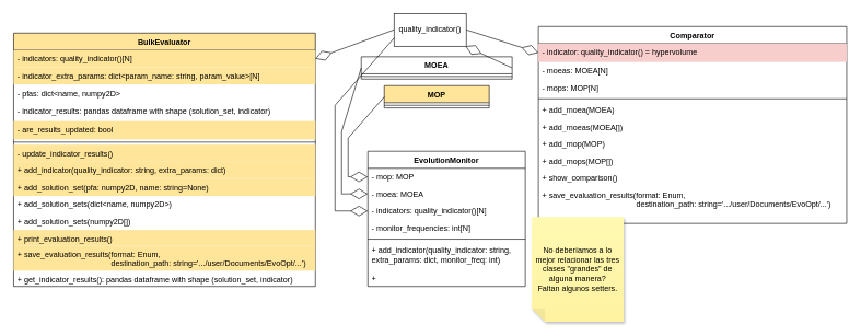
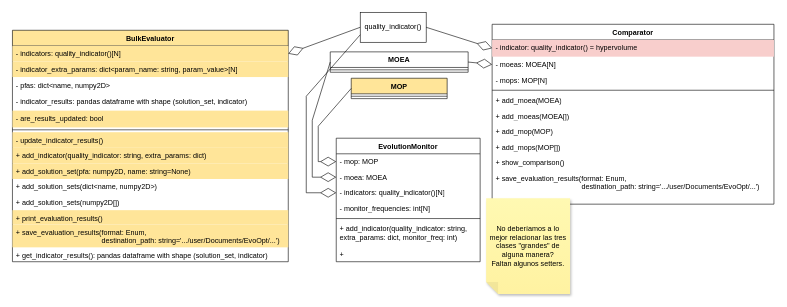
  <mxCell id="0" />
  <mxCell id="1" parent="0" />
  <mxCell id="2" value="BulkEvaluator" style="swimlane;fontStyle=1;align=center;verticalAlign=top;childLayout=stackLayout;horizontal=1;startSize=26;horizontalStack=0;resizeParent=1;resizeLast=0;collapsible=1;marginBottom=0;rounded=0;shadow=0;strokeWidth=1;fillColor=#FFE599;" parent="1" vertex="1"><mxGeometry y="50" width="460" height="386" as="geometry" x="20"><mxRectangle x="220" y="120" width="160" height="26" as="alternateBounds" /></mxGeometry></mxCell>
  <mxCell id="3" value="- indicators: quality_indicator()[N]" style="text;align=left;verticalAlign=top;spacingLeft=4;spacingRight=4;overflow=hidden;rotatable=0;points=[[0,0.5],[1,0.5]];portConstraint=eastwest;fillColor=#FFE599;" parent="2" vertex="1"><mxGeometry y="26" width="460" height="26" as="geometry" /></mxCell>
  <mxCell id="4" value="- indicator_extra_params: dict&lt;param_name: string, param_value&gt;[N]" style="text;align=left;verticalAlign=top;spacingLeft=4;spacingRight=4;overflow=hidden;rotatable=0;points=[[0,0.5],[1,0.5]];portConstraint=eastwest;rounded=0;shadow=0;html=0;fillColor=#FFE599;" parent="2" vertex="1"><mxGeometry y="52" width="460" height="26" as="geometry" /></mxCell>
  <mxCell id="5" value="- pfas: dict&lt;name, numpy2D&gt;" style="text;align=left;verticalAlign=top;spacingLeft=4;spacingRight=4;overflow=hidden;rotatable=0;points=[[0,0.5],[1,0.5]];portConstraint=eastwest;rounded=0;shadow=0;html=0;" parent="2" vertex="1"><mxGeometry y="78" width="460" height="28" as="geometry" /></mxCell>
  <mxCell id="6" value="- indicator_results: pandas dataframe with shape (solution_set, indicator)" style="text;align=left;verticalAlign=top;spacingLeft=4;spacingRight=4;overflow=hidden;rotatable=0;points=[[0,0.5],[1,0.5]];portConstraint=eastwest;rounded=0;shadow=0;html=0;" parent="2" vertex="1"><mxGeometry y="106" width="460" height="28" as="geometry" /></mxCell>
  <mxCell id="7" value="- are_results_updated: bool" style="text;align=left;verticalAlign=top;spacingLeft=4;spacingRight=4;overflow=hidden;rotatable=0;points=[[0,0.5],[1,0.5]];portConstraint=eastwest;rounded=0;shadow=0;html=0;fillColor=#FFE599;" parent="2" vertex="1"><mxGeometry y="134" width="460" height="28" as="geometry" /></mxCell>
  <mxCell id="8" value="" style="line;html=1;strokeWidth=1;align=left;verticalAlign=middle;spacingTop=-1;spacingLeft=3;spacingRight=3;rotatable=0;labelPosition=right;points=[];portConstraint=eastwest;" parent="2" vertex="1"><mxGeometry y="162" width="460" height="8" as="geometry" /></mxCell>
  <mxCell id="9" value="- update_indicator_results()" style="text;align=left;verticalAlign=top;spacingLeft=4;spacingRight=4;overflow=hidden;rotatable=0;points=[[0,0.5],[1,0.5]];portConstraint=eastwest;fillColor=#FFE599;" parent="2" vertex="1"><mxGeometry y="170" width="460" height="26" as="geometry" /></mxCell>
  <mxCell id="10" value="+ add_indicator(quality_indicator: string, extra_params: dict)" style="text;align=left;verticalAlign=top;spacingLeft=4;spacingRight=4;overflow=hidden;rotatable=0;points=[[0,0.5],[1,0.5]];portConstraint=eastwest;fillColor=#FFE599;" parent="2" vertex="1"><mxGeometry y="196" width="460" height="26" as="geometry" /></mxCell>
  <mxCell id="11" value="+ add_solution_set(pfa: numpy2D, name: string=None)" style="text;align=left;verticalAlign=top;spacingLeft=4;spacingRight=4;overflow=hidden;rotatable=0;points=[[0,0.5],[1,0.5]];portConstraint=eastwest;strokeColor=none;fillColor=#FFE599;" parent="2" vertex="1"><mxGeometry y="222" width="460" height="26" as="geometry" /></mxCell>
  <mxCell id="12" value="+ add_solution_sets(dict&lt;name, numpy2D&gt;)" style="text;align=left;verticalAlign=top;spacingLeft=4;spacingRight=4;overflow=hidden;rotatable=0;points=[[0,0.5],[1,0.5]];portConstraint=eastwest;" parent="2" vertex="1"><mxGeometry y="248" width="460" height="26" as="geometry" /></mxCell>
  <mxCell id="13" value="+ add_solution_sets(numpy2D[])" style="text;align=left;verticalAlign=top;spacingLeft=4;spacingRight=4;overflow=hidden;rotatable=0;points=[[0,0.5],[1,0.5]];portConstraint=eastwest;" parent="2" vertex="1"><mxGeometry y="274" width="460" height="26" as="geometry" /></mxCell>
  <mxCell id="14" value="+ print_evaluation_results()" style="text;align=left;verticalAlign=top;spacingLeft=4;spacingRight=4;overflow=hidden;rotatable=0;points=[[0,0.5],[1,0.5]];portConstraint=eastwest;fillColor=#FFE599;" parent="2" vertex="1"><mxGeometry y="300" width="460" height="24" as="geometry" /></mxCell>
  <mxCell id="15" value="+ save_evaluation_results(format: Enum, &#10;                                           destination_path: string='.../user/Documents/EvoOpt/...')" style="text;align=left;verticalAlign=top;spacingLeft=4;spacingRight=4;overflow=hidden;rotatable=0;points=[[0,0.5],[1,0.5]];portConstraint=eastwest;fillColor=#FFE599;" parent="2" vertex="1"><mxGeometry y="324" width="460" height="38" as="geometry" /></mxCell>
  <mxCell id="16" value="+ get_indicator_results(): pandas dataframe with shape (solution_set, indicator)" style="text;align=left;verticalAlign=top;spacingLeft=4;spacingRight=4;overflow=hidden;rotatable=0;points=[[0,0.5],[1,0.5]];portConstraint=eastwest;fillColor=none;" parent="2" vertex="1"><mxGeometry y="362" width="460" height="24" as="geometry" /></mxCell>
  <mxCell id="17" value="Comparator" style="swimlane;fontStyle=1;align=center;verticalAlign=top;childLayout=stackLayout;horizontal=1;startSize=26;horizontalStack=0;resizeParent=1;resizeParentMax=0;resizeLast=0;collapsible=1;marginBottom=0;whiteSpace=wrap;html=1;" parent="1" vertex="1"><mxGeometry x="820" y="40" width="470" height="300" as="geometry" /></mxCell>
  <mxCell id="18" value="- indicator: quality_indicator() = hypervolume" style="text;strokeColor=none;fillColor=#F8CECC;align=left;verticalAlign=top;spacingLeft=4;spacingRight=4;overflow=hidden;rotatable=0;points=[[0,0.5],[1,0.5]];portConstraint=eastwest;whiteSpace=wrap;html=1;" parent="17" vertex="1"><mxGeometry y="26" width="470" height="28" as="geometry" /></mxCell>
  <mxCell id="19" value="- moeas: MOEA[N]" style="text;strokeColor=none;fillColor=none;align=left;verticalAlign=top;spacingLeft=4;spacingRight=4;overflow=hidden;rotatable=0;points=[[0,0.5],[1,0.5]];portConstraint=eastwest;whiteSpace=wrap;html=1;" parent="17" vertex="1"><mxGeometry y="54" width="470" height="26" as="geometry" /></mxCell>
  <mxCell id="20" value="- mops: MOP[N]" style="text;strokeColor=none;fillColor=none;align=left;verticalAlign=top;spacingLeft=4;spacingRight=4;overflow=hidden;rotatable=0;points=[[0,0.5],[1,0.5]];portConstraint=eastwest;whiteSpace=wrap;html=1;" parent="17" vertex="1"><mxGeometry y="80" width="470" height="26" as="geometry" /></mxCell>
  <mxCell id="21" value="" style="line;strokeWidth=1;fillColor=none;align=left;verticalAlign=middle;spacingTop=-1;spacingLeft=3;spacingRight=3;rotatable=0;labelPosition=right;points=[];portConstraint=eastwest;strokeColor=inherit;" parent="17" vertex="1"><mxGeometry y="106" width="470" height="8" as="geometry" /></mxCell>
  <mxCell id="22" value="+ add_moea(MOEA)" style="text;strokeColor=none;fillColor=none;align=left;verticalAlign=top;spacingLeft=4;spacingRight=4;overflow=hidden;rotatable=0;points=[[0,0.5],[1,0.5]];portConstraint=eastwest;whiteSpace=wrap;html=1;" parent="17" vertex="1"><mxGeometry y="114" width="470" height="26" as="geometry" /></mxCell>
  <mxCell id="23" value="+ add_moeas(MOEA[])" style="text;strokeColor=none;fillColor=none;align=left;verticalAlign=top;spacingLeft=4;spacingRight=4;overflow=hidden;rotatable=0;points=[[0,0.5],[1,0.5]];portConstraint=eastwest;whiteSpace=wrap;html=1;" parent="17" vertex="1"><mxGeometry y="140" width="470" height="26" as="geometry" /></mxCell>
  <mxCell id="24" value="+ add_mop(MOP)" style="text;strokeColor=none;fillColor=none;align=left;verticalAlign=top;spacingLeft=4;spacingRight=4;overflow=hidden;rotatable=0;points=[[0,0.5],[1,0.5]];portConstraint=eastwest;whiteSpace=wrap;html=1;" parent="17" vertex="1"><mxGeometry y="166" width="470" height="26" as="geometry" /></mxCell>
  <mxCell id="25" value="+ add_mops(MOP[])" style="text;strokeColor=none;fillColor=none;align=left;verticalAlign=top;spacingLeft=4;spacingRight=4;overflow=hidden;rotatable=0;points=[[0,0.5],[1,0.5]];portConstraint=eastwest;whiteSpace=wrap;html=1;" parent="17" vertex="1"><mxGeometry y="192" width="470" height="26" as="geometry" /></mxCell>
  <mxCell id="26" value="+ show_comparison()" style="text;strokeColor=none;fillColor=none;align=left;verticalAlign=top;spacingLeft=4;spacingRight=4;overflow=hidden;rotatable=0;points=[[0,0.5],[1,0.5]];portConstraint=eastwest;whiteSpace=wrap;html=1;" parent="17" vertex="1"><mxGeometry y="218" width="470" height="26" as="geometry" /></mxCell>
  <mxCell id="27" value="+ save_evaluation_results(format: Enum,&lt;br style=&quot;border-color: var(--border-color); padding: 0px; margin: 0px;&quot;&gt;&lt;span style=&quot;&quot;&gt;&amp;nbsp;&amp;nbsp;&amp;nbsp;&amp;nbsp;&amp;nbsp;&amp;nbsp;&amp;nbsp;&amp;nbsp;&amp;nbsp;&amp;nbsp;&amp;nbsp;&amp;nbsp;&amp;nbsp;&amp;nbsp;&amp;nbsp;&amp;nbsp;&amp;nbsp;&amp;nbsp;&amp;nbsp;&amp;nbsp;&amp;nbsp;&amp;nbsp;&amp;nbsp;&amp;nbsp;&amp;nbsp;&amp;nbsp;&amp;nbsp;&amp;nbsp;&amp;nbsp;&amp;nbsp;&amp;nbsp;&amp;nbsp;&amp;nbsp;&amp;nbsp;&amp;nbsp;&amp;nbsp;&amp;nbsp;&amp;nbsp;&amp;nbsp;&amp;nbsp;&amp;nbsp;&amp;nbsp;&amp;nbsp;destination_path: string='.../user/Documents/EvoOpt/...')&lt;/span&gt;" style="text;strokeColor=none;fillColor=none;align=left;verticalAlign=top;spacingLeft=4;spacingRight=4;overflow=hidden;rotatable=0;points=[[0,0.5],[1,0.5]];portConstraint=eastwest;whiteSpace=wrap;html=1;" parent="17" vertex="1"><mxGeometry y="244" width="470" height="56" as="geometry" /></mxCell>
  <mxCell id="28" value="MOEA" style="swimlane;fontStyle=1;align=center;verticalAlign=top;childLayout=stackLayout;horizontal=1;startSize=26;horizontalStack=0;resizeParent=1;resizeParentMax=0;resizeLast=0;collapsible=1;marginBottom=0;whiteSpace=wrap;html=1;" parent="1" vertex="1"><mxGeometry x="550" y="86" width="230" height="34" as="geometry" /></mxCell>
  <mxCell id="29" value="" style="line;strokeWidth=1;fillColor=none;align=left;verticalAlign=middle;spacingTop=-1;spacingLeft=3;spacingRight=3;rotatable=0;labelPosition=right;points=[];portConstraint=eastwest;strokeColor=inherit;" parent="28" vertex="1"><mxGeometry y="26" width="230" height="8" as="geometry" /></mxCell>
- <mxCell id="30" value="" style="endArrow=diamondThin;endFill=0;endSize=24;html=1;rounded=0;exitX=1;exitY=0.5;exitDx=0;exitDy=0;" parent="1" source="28" target="33" edge="1"><mxGeometry width="160" relative="1" as="geometry"><mxPoint x="880" y="300" as="sourcePoint" /><mxPoint x="1040" y="300" as="targetPoint" /></mxGeometry></mxCell>
+ <mxCell id="30" value="" style="endArrow=diamondThin;endFill=0;endSize=24;html=1;rounded=0;entryX=0;entryY=0.5;entryDx=0;entryDy=0;exitX=1;exitY=0.5;exitDx=0;exitDy=0;" parent="1" source="28" target="19" edge="1"><mxGeometry width="160" relative="1" as="geometry"><mxPoint x="880" y="300" as="sourcePoint" /><mxPoint x="1040" y="300" as="targetPoint" /></mxGeometry></mxCell>
  <mxCell id="31" value="MOP" style="swimlane;fontStyle=1;align=center;verticalAlign=top;childLayout=stackLayout;horizontal=1;startSize=26;horizontalStack=0;resizeParent=1;resizeParentMax=0;resizeLast=0;collapsible=1;marginBottom=0;whiteSpace=wrap;html=1;fillColor=#FFE599;" parent="1" vertex="1"><mxGeometry x="585" y="130" width="160" height="34" as="geometry" /></mxCell>
  <mxCell id="32" value="" style="line;strokeWidth=1;fillColor=none;align=left;verticalAlign=middle;spacingTop=-1;spacingLeft=3;spacingRight=3;rotatable=0;labelPosition=right;points=[];portConstraint=eastwest;strokeColor=inherit;" parent="31" vertex="1"><mxGeometry y="26" width="160" height="8" as="geometry" /></mxCell>
  <mxCell id="33" value="quality_indicator()" style="html=1;whiteSpace=wrap;" parent="1" vertex="1"><mxGeometry x="600" y="20" width="110" height="50" as="geometry" /></mxCell>
  <mxCell id="34" value="" style="endArrow=diamondThin;endFill=0;endSize=24;html=1;rounded=0;entryX=1;entryY=0.5;entryDx=0;entryDy=0;exitX=0;exitY=0.5;exitDx=0;exitDy=0;" parent="1" source="33" target="3" edge="1"><mxGeometry width="160" relative="1" as="geometry"><mxPoint x="770" y="115" as="sourcePoint" /><mxPoint x="830" y="115" as="targetPoint" /></mxGeometry></mxCell>
  <mxCell id="35" value="" style="endArrow=diamondThin;endFill=0;endSize=24;html=1;rounded=0;entryX=0;entryY=0.5;entryDx=0;entryDy=0;exitX=1;exitY=0.5;exitDx=0;exitDy=0;" parent="1" source="33" target="18" edge="1"><mxGeometry width="160" relative="1" as="geometry"><mxPoint x="610" y="-45.5" as="sourcePoint" /><mxPoint x="670" y="-45.5" as="targetPoint" /></mxGeometry></mxCell>
  <mxCell id="36" value="EvolutionMonitor" style="swimlane;fontStyle=1;align=center;verticalAlign=top;childLayout=stackLayout;horizontal=1;startSize=26;horizontalStack=0;resizeParent=1;resizeParentMax=0;resizeLast=0;collapsible=1;marginBottom=0;whiteSpace=wrap;html=1;" parent="1" vertex="1"><mxGeometry x="560" y="230" width="240" height="206" as="geometry" /></mxCell>
  <mxCell id="37" value="- mop: MOP" style="text;strokeColor=none;fillColor=none;align=left;verticalAlign=top;spacingLeft=4;spacingRight=4;overflow=hidden;rotatable=0;points=[[0,0.5],[1,0.5]];portConstraint=eastwest;whiteSpace=wrap;html=1;" vertex="1" parent="36"><mxGeometry y="26" width="240" height="26" as="geometry" /></mxCell>
  <mxCell id="38" value="- moea: MOEA" style="text;strokeColor=none;fillColor=none;align=left;verticalAlign=top;spacingLeft=4;spacingRight=4;overflow=hidden;rotatable=0;points=[[0,0.5],[1,0.5]];portConstraint=eastwest;whiteSpace=wrap;html=1;" vertex="1" parent="36"><mxGeometry y="52" width="240" height="26" as="geometry" /></mxCell>
  <mxCell id="39" value="- indicators: quality_indicator()[N]" style="text;strokeColor=none;fillColor=none;align=left;verticalAlign=top;spacingLeft=4;spacingRight=4;overflow=hidden;rotatable=0;points=[[0,0.5],[1,0.5]];portConstraint=eastwest;whiteSpace=wrap;html=1;" parent="36" vertex="1"><mxGeometry y="78" width="240" height="26" as="geometry" /></mxCell>
  <mxCell id="40" value="- monitor_frequencies: int[N]" style="text;strokeColor=none;fillColor=none;align=left;verticalAlign=top;spacingLeft=4;spacingRight=4;overflow=hidden;rotatable=0;points=[[0,0.5],[1,0.5]];portConstraint=eastwest;whiteSpace=wrap;html=1;" vertex="1" parent="36"><mxGeometry y="104" width="240" height="26" as="geometry" /></mxCell>
  <mxCell id="41" value="" style="line;strokeWidth=1;fillColor=none;align=left;verticalAlign=middle;spacingTop=-1;spacingLeft=3;spacingRight=3;rotatable=0;labelPosition=right;points=[];portConstraint=eastwest;strokeColor=inherit;" parent="36" vertex="1"><mxGeometry y="130" width="240" height="8" as="geometry" /></mxCell>
  <mxCell id="42" value="+ add_indicator(quality_indicator: string, extra_params: dict, monitor_freq: int)" style="text;strokeColor=none;fillColor=none;align=left;verticalAlign=top;spacingLeft=4;spacingRight=4;overflow=hidden;rotatable=0;points=[[0,0.5],[1,0.5]];portConstraint=eastwest;whiteSpace=wrap;html=1;" vertex="1" parent="36"><mxGeometry y="138" width="240" height="42" as="geometry" /></mxCell>
  <mxCell id="43" value="+&amp;nbsp;" style="text;strokeColor=none;fillColor=none;align=left;verticalAlign=top;spacingLeft=4;spacingRight=4;overflow=hidden;rotatable=0;points=[[0,0.5],[1,0.5]];portConstraint=eastwest;whiteSpace=wrap;html=1;" parent="36" vertex="1"><mxGeometry y="180" width="240" height="26" as="geometry" /></mxCell>
  <mxCell id="44" value="" style="endArrow=diamondThin;endFill=0;endSize=24;html=1;rounded=0;entryX=0;entryY=0.5;entryDx=0;entryDy=0;exitX=0;exitY=0.75;exitDx=0;exitDy=0;" parent="1" source="33" target="39" edge="1"><mxGeometry width="160" relative="1" as="geometry"><mxPoint x="370" y="120" as="sourcePoint" /><mxPoint x="530" y="155" as="targetPoint" /><Array as="points"><mxPoint x="510" y="160" /><mxPoint x="510" y="321" /></Array></mxGeometry></mxCell>
  <mxCell id="45" value="No deberíamos a lo mejor relacionar las tres clases &quot;grandes&quot; de alguna manera?&lt;br&gt;Faltan algunos setters." style="shape=note;whiteSpace=wrap;html=1;backgroundOutline=1;fontColor=#000000;darkOpacity=0.05;fillColor=#FFF9B2;strokeColor=none;fillStyle=solid;direction=west;gradientDirection=north;gradientColor=#FFF2A1;shadow=1;size=20;pointerEvents=1;" vertex="1" parent="1"><mxGeometry x="810" y="330" width="140" height="160" as="geometry" /></mxCell>
  <mxCell id="46" value="" style="endArrow=diamondThin;endFill=0;endSize=24;html=1;rounded=0;entryX=0;entryY=0.5;entryDx=0;entryDy=0;exitX=0;exitY=0.5;exitDx=0;exitDy=0;" edge="1" parent="1" source="28" target="38"><mxGeometry width="160" relative="1" as="geometry"><mxPoint x="780" y="146" as="sourcePoint" /><mxPoint x="830" y="143" as="targetPoint" /><Array as="points"><mxPoint x="520" y="200" /><mxPoint x="520" y="295" /></Array></mxGeometry></mxCell>
  <mxCell id="47" value="" style="endArrow=diamondThin;endFill=0;endSize=24;html=1;rounded=0;entryX=0;entryY=0.5;entryDx=0;entryDy=0;exitX=0;exitY=0.5;exitDx=0;exitDy=0;" edge="1" parent="1" source="31" target="37"><mxGeometry width="160" relative="1" as="geometry"><mxPoint x="560" y="113" as="sourcePoint" /><mxPoint x="570" y="305" as="targetPoint" /><Array as="points"><mxPoint x="530" y="210" /><mxPoint x="530" y="269" /></Array></mxGeometry></mxCell>
